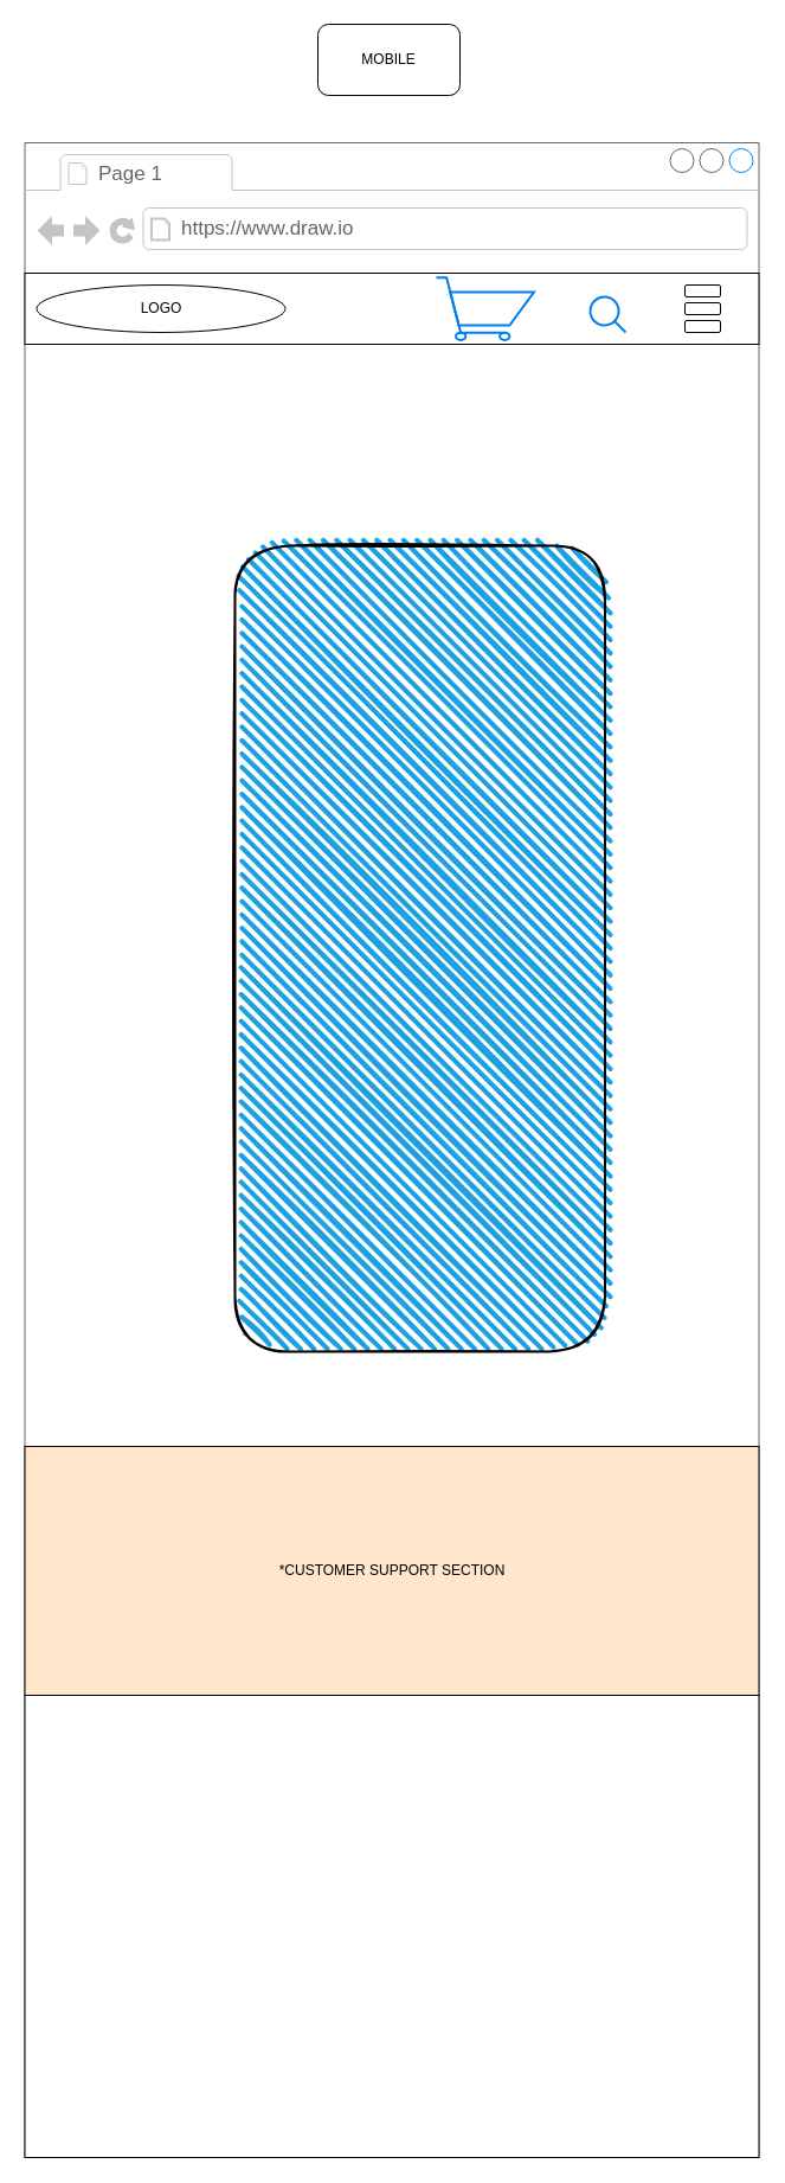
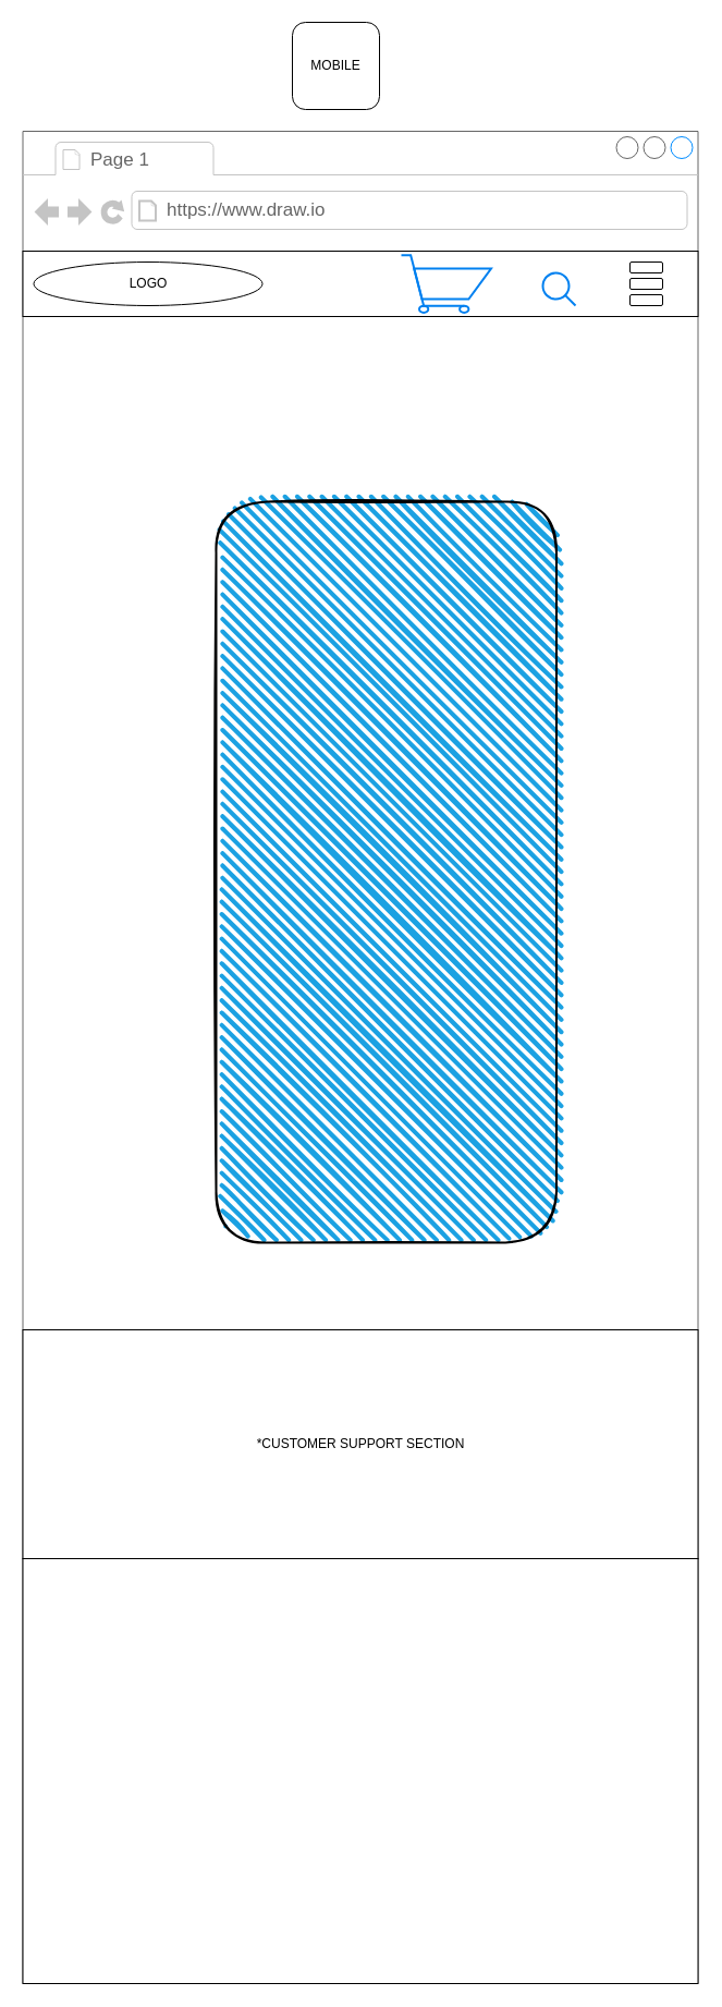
  <mxCell id="0" />
  <mxCell id="1" parent="0" />
- <mxCell id="2" value="MOBILE" style="rounded=1;whiteSpace=wrap;html=1;" vertex="1" parent="1"><mxGeometry x="268" y="20" width="120" height="60" as="geometry" /></mxCell>
+ <mxCell id="2" value="MOBILE" style="rounded=1;whiteSpace=wrap;html=1;" vertex="1" parent="1"><mxGeometry x="268" y="20" width="80" height="80" as="geometry" /></mxCell>
  <mxCell id="3" value="" style="strokeWidth=1;shadow=0;dashed=0;align=center;html=1;shape=mxgraph.mockup.containers.browserWindow;rSize=0;strokeColor=#666666;strokeColor2=#008cff;strokeColor3=#c4c4c4;mainText=,;recursiveResize=0;" vertex="1" parent="1"><mxGeometry x="20.5" y="120" width="620" height="1700" as="geometry" /></mxCell>
  <mxCell id="4" value="Page 1" style="strokeWidth=1;shadow=0;dashed=0;align=center;html=1;shape=mxgraph.mockup.containers.anchor;fontSize=17;fontColor=#666666;align=left;" vertex="1" parent="3"><mxGeometry x="60" y="12" width="80" height="30" as="geometry" /></mxCell>
  <mxCell id="5" value="https://www.draw.io" style="strokeWidth=1;shadow=0;dashed=0;align=center;html=1;shape=mxgraph.mockup.containers.anchor;rSize=0;fontSize=17;fontColor=#666666;align=left;" vertex="1" parent="3"><mxGeometry x="130" y="60" width="250" height="26" as="geometry" /></mxCell>
  <mxCell id="6" value="" style="rounded=0;whiteSpace=wrap;html=1;" vertex="1" parent="3"><mxGeometry y="110" width="620" height="60" as="geometry" /></mxCell>
  <mxCell id="7" value="LOGO" style="ellipse;whiteSpace=wrap;html=1;" vertex="1" parent="3"><mxGeometry x="10" y="120" width="210" height="40" as="geometry" /></mxCell>
  <mxCell id="8" value="" style="html=1;verticalLabelPosition=bottom;align=center;labelBackgroundColor=#ffffff;verticalAlign=top;strokeWidth=2;strokeColor=#0080F0;shadow=0;dashed=0;shape=mxgraph.ios7.icons.shopping_cart;" vertex="1" parent="3"><mxGeometry x="347.5" y="113.63" width="82.5" height="52.75" as="geometry" /></mxCell>
  <mxCell id="9" value="" style="rounded=1;whiteSpace=wrap;html=1;" vertex="1" parent="3"><mxGeometry x="557.5" y="120" width="30" height="10" as="geometry" /></mxCell>
  <mxCell id="10" value="" style="rounded=1;whiteSpace=wrap;html=1;" vertex="1" parent="3"><mxGeometry x="557.5" y="135" width="30" height="10" as="geometry" /></mxCell>
  <mxCell id="11" value="" style="rounded=1;whiteSpace=wrap;html=1;" vertex="1" parent="3"><mxGeometry x="557.5" y="150" width="30" height="10" as="geometry" /></mxCell>
  <mxCell id="12" value="" style="html=1;verticalLabelPosition=bottom;align=center;labelBackgroundColor=#ffffff;verticalAlign=top;strokeWidth=2;strokeColor=#0080F0;shadow=0;dashed=0;shape=mxgraph.ios7.icons.looking_glass;" vertex="1" parent="3"><mxGeometry x="477.5" y="130" width="30" height="30" as="geometry" /></mxCell>
  <mxCell id="13" value="" style="rounded=1;whiteSpace=wrap;html=1;strokeWidth=2;fillWeight=4;hachureGap=8;hachureAngle=45;fillColor=#1ba1e2;sketch=1;" vertex="1" parent="3"><mxGeometry x="177.5" y="340" width="312.5" height="680" as="geometry" /></mxCell>
- <mxCell id="14" value="*CUSTOMER SUPPORT SECTION" style="rounded=0;whiteSpace=wrap;html=1;fillColor=#ffe6cc;" vertex="1" parent="3"><mxGeometry y="1100" width="620" height="210" as="geometry" /></mxCell>
+ <mxCell id="14" value="*CUSTOMER SUPPORT SECTION" style="rounded=0;whiteSpace=wrap;html=1;" vertex="1" parent="3"><mxGeometry y="1100" width="620" height="210" as="geometry" /></mxCell>
  <mxCell id="15" value="" style="rounded=0;whiteSpace=wrap;html=1;" vertex="1" parent="3"><mxGeometry y="1310" width="620" height="390" as="geometry" /></mxCell>
